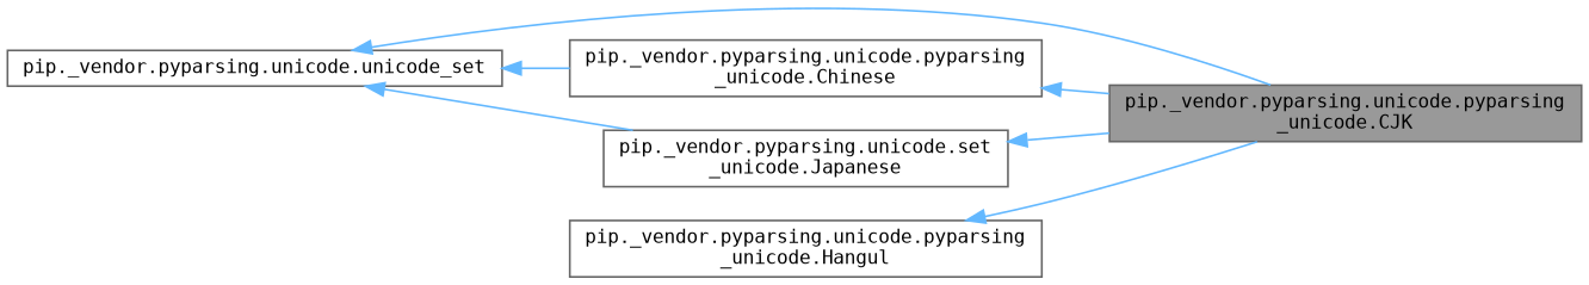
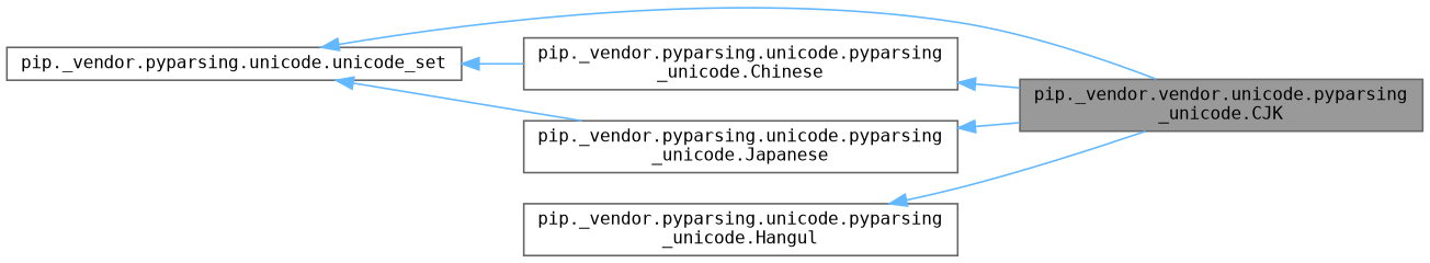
  digraph {
    fontname="DejaVu Sans Mono"
    rankdir=LR
    node [color=gray40 fillcolor=white fontname="DejaVu Sans Mono" fontsize=10 shape=box style=filled]
    edge [color=steelblue1 dir=back fontname="DejaVu Sans Mono" fontsize=10 labelfontname=Helvetica labelfontsize=10 style=solid]
-   n1 [fillcolor=grey60 fontcolor=black height=0.2 label="pip._vendor.pyparsing.unicode.pyparsing\l_unicode.CJK" width=0.4]
+   n1 [fillcolor=grey60 fontcolor=black height=0.2 label="pip._vendor.vendor.unicode.pyparsing\l_unicode.CJK" width=0.4]
    n2 [height=0.2 label="pip._vendor.pyparsing.unicode.pyparsing\l_unicode.Chinese" width=0.4]
    n3 [height=0.2 label="pip._vendor.pyparsing.unicode.unicode_set" width=0.4]
-   n4 [height=0.2 label="pip._vendor.pyparsing.unicode.set\l_unicode.Japanese" width=0.4]
+   n4 [height=0.2 label="pip._vendor.pyparsing.unicode.pyparsing\l_unicode.Japanese" width=0.4]
    n5 [height=0.2 label="pip._vendor.pyparsing.unicode.pyparsing\l_unicode.Hangul" width=0.4]
    n2 -> n1
    n3 -> n1
    n3 -> n2
    n3 -> n4
    n4 -> n1
    n5 -> n1
  }
